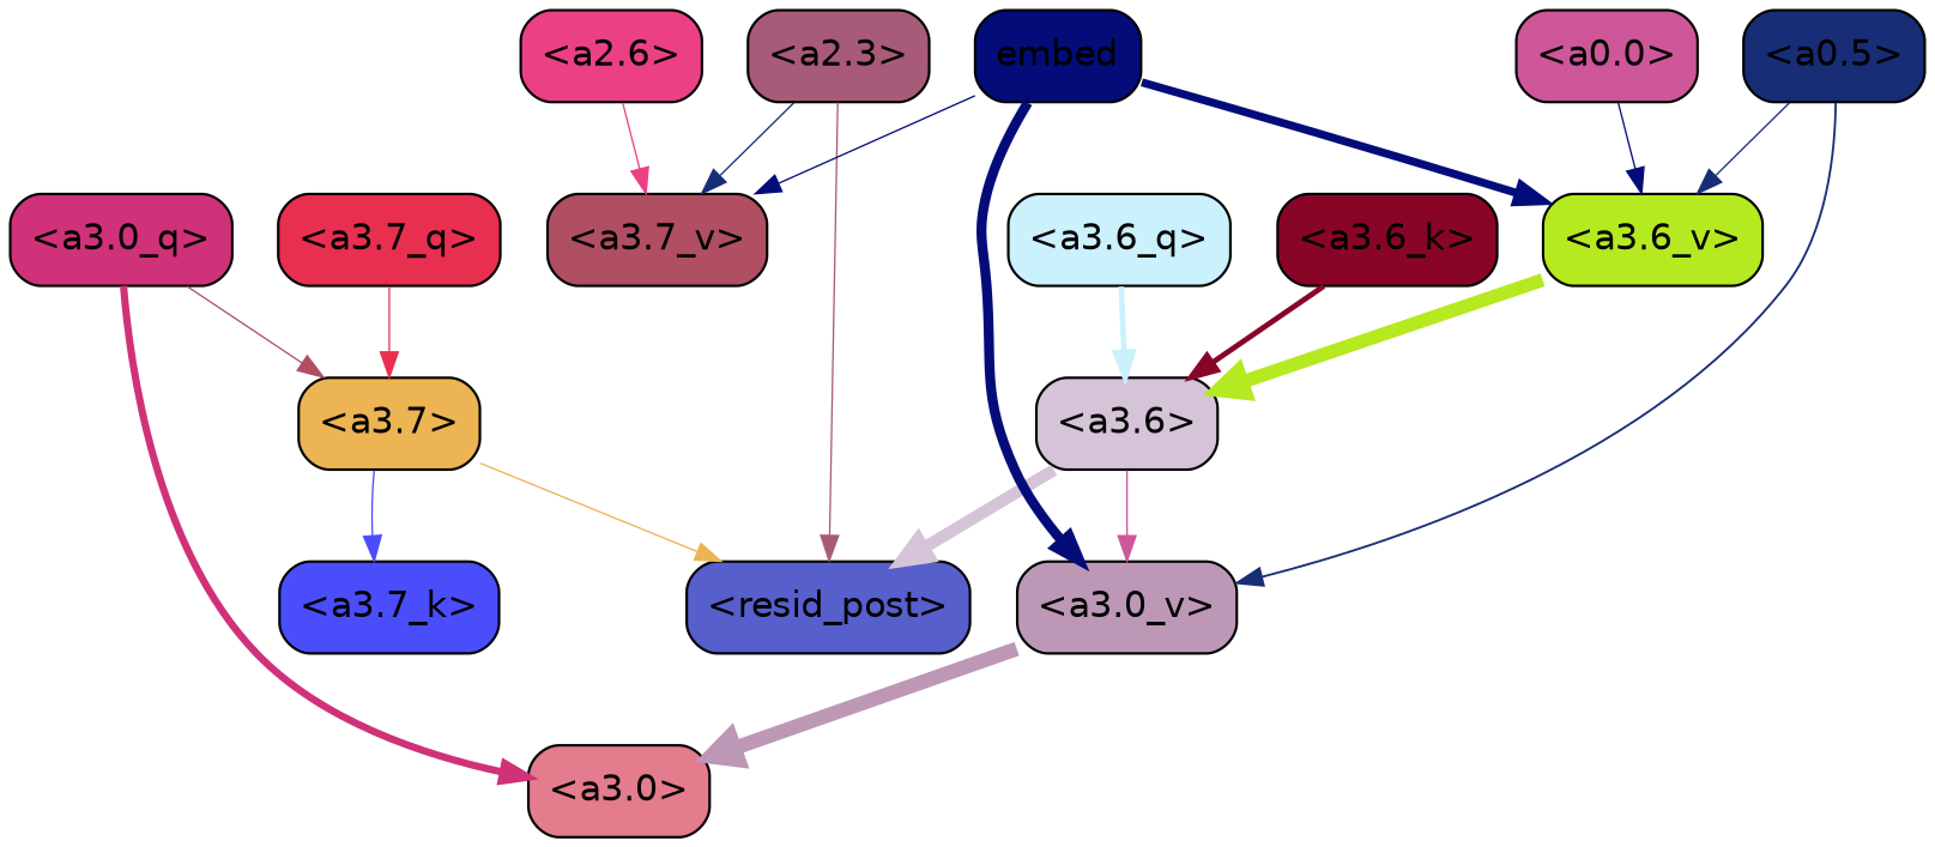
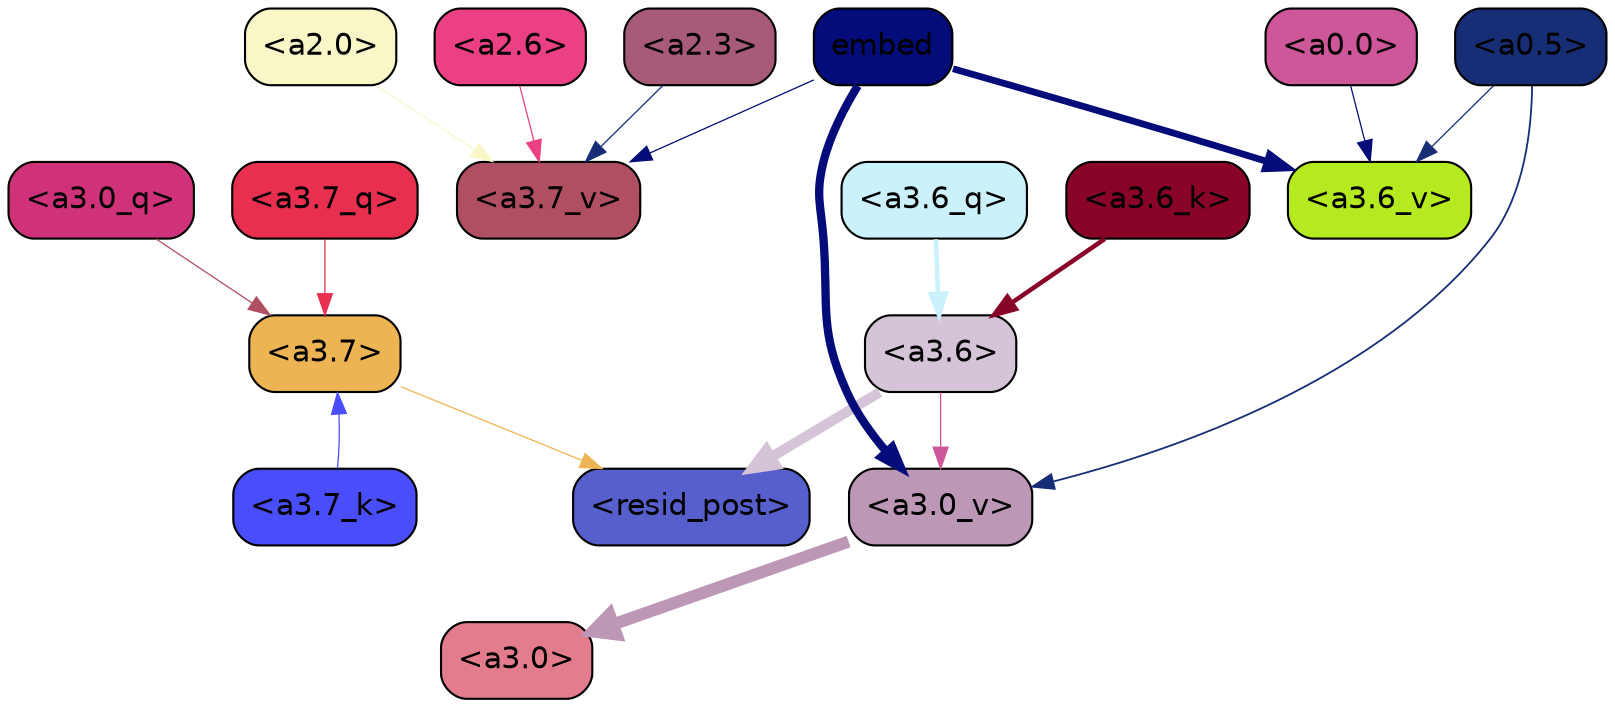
  strict digraph {
    splines=true
    node [color=black fontname=Helvetica shape=box style="filled, rounded"]
    edge [color="#030c78" penwidth=0.6]
    "<a3.7>" [fillcolor="#ecb452"]
    "<resid_post>" [fillcolor="#565fcb"]
    "<a3.6>" [fillcolor="#d5c4d7"]
    "<a3.0_v>" [fillcolor="#bc98b6"]
    "<a3.0>" [fillcolor="#e37c8c"]
    "<a2.3>" [fillcolor="#a85b78"]
    "<a3.7_v>" [fillcolor="#b04e62"]
    "<a3.7_q>" [fillcolor="#e92f4f"]
    "<a3.6_q>" [fillcolor="#cbf1fc"]
    "<a3.0_q>" [fillcolor="#cf3278"]
    "<a3.7_k>" [fillcolor="#4a4dfa"]
    "<a3.6_k>" [fillcolor="#890528"]
    "<a3.6_v>" [fillcolor="#b5e920"]
    "<a2.6>" [fillcolor="#eb4184"]
+   "<a2.0>" [fillcolor="#f9f7c8"]
    embed [fillcolor="#030c78"]
    "<a0.5>" [fillcolor="#172d76"]
    "<a0.0>" [fillcolor="#cd5799"]
    "<a3.7>" -> "<resid_post>" [color="#ecb452"]
    "<a3.6>" -> "<resid_post>" [color="#d5c4d7" penwidth=4.746312499046326]
    "<a3.6>" -> "<a3.0_v>" [color="#cd5799"]
    "<a3.0_v>" -> "<a3.0>" [color="#bc98b6" penwidth=5.680712580680847]
-   "<a2.3>" -> "<resid_post>" [color="#a85b78"]
    "<a2.3>" -> "<a3.7_v>" [color="#172d76"]
    "<a3.7_q>" -> "<a3.7>" [color="#e92f4f"]
    "<a3.6_q>" -> "<a3.6>" [color="#cbf1fc" penwidth=2.160832464694977]
    "<a3.0_q>" -> "<a3.7>" [color="#b04e62"]
-   "<a3.0_q>" -> "<a3.0>" [color="#cf3278" penwidth=2.870753765106201]
-   "<a3.7>" -> "<a3.7_k>" [color="#4a4dfa"]
+   "<a3.7_k>" -> "<a3.7>" [color="#4a4dfa"]
    "<a3.6_k>" -> "<a3.6>" [color="#890528" penwidth=2.13908451795578]
-   "<a3.6_v>" -> "<a3.6>" [color="#b5e920" penwidth=5.297133803367615]
    "<a2.6>" -> "<a3.7_v>" [color="#eb4184"]
+   "<a2.0>" -> "<a3.7_v>" [color="#f9f7c8"]
    embed -> "<a3.0_v>" [penwidth=3.9005755856633186]
    embed -> "<a3.7_v>"
    embed -> "<a3.6_v>" [penwidth=3.1766927242279053]
    "<a0.5>" -> "<a3.0_v>" [color="#172d76" penwidth=0.8493617177009583]
    "<a0.5>" -> "<a3.6_v>" [color="#172d76"]
    "<a0.0>" -> "<a3.6_v>"
  }
